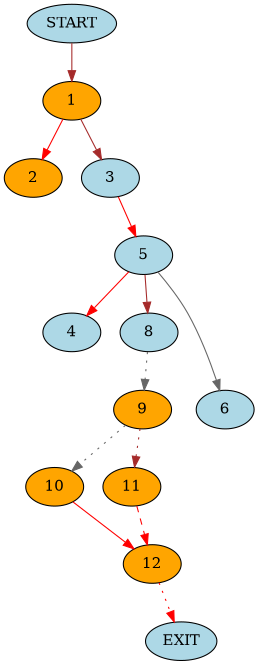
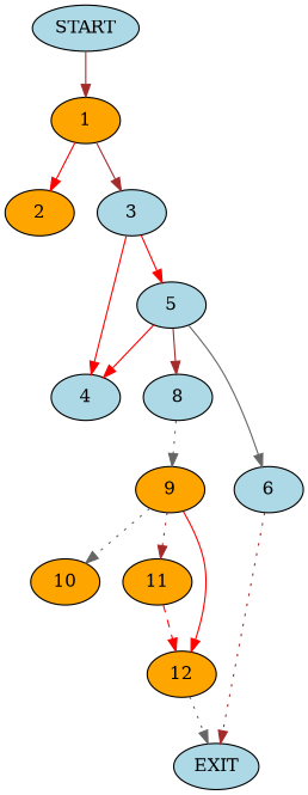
  digraph {
    node [fillcolor=lightblue style=filled]
    edge [color=red style=solid]
    n1 [label=START]
    1 [fillcolor=orange]
    2 [fillcolor=orange]
    3
    n5 [label=EXIT]
    4
    5
    8
    6
    9 [fillcolor=orange]
    10 [fillcolor=orange]
    11 [fillcolor=orange]
    12 [fillcolor=orange]
    n1 -> 1 [color=brown]
    1 -> 2
    1 -> 3 [color=brown]
+   3 -> 4
    3 -> 5
    5 -> 4
    5 -> 8 [color=brown]
    5 -> 6 [color=gray40]
    8 -> 9 [color=gray40 style=dotted]
+   6 -> n5 [color=brown style=dotted]
    9 -> 10 [color=gray40 style=dotted]
    9 -> 11 [color=brown style=dotted]
-   10 -> 12
+   9 -> 12
    11 -> 12 [style=dashed]
-   12 -> n5 [style=dotted]
+   12 -> n5 [color=gray40 style=dotted]
  }
